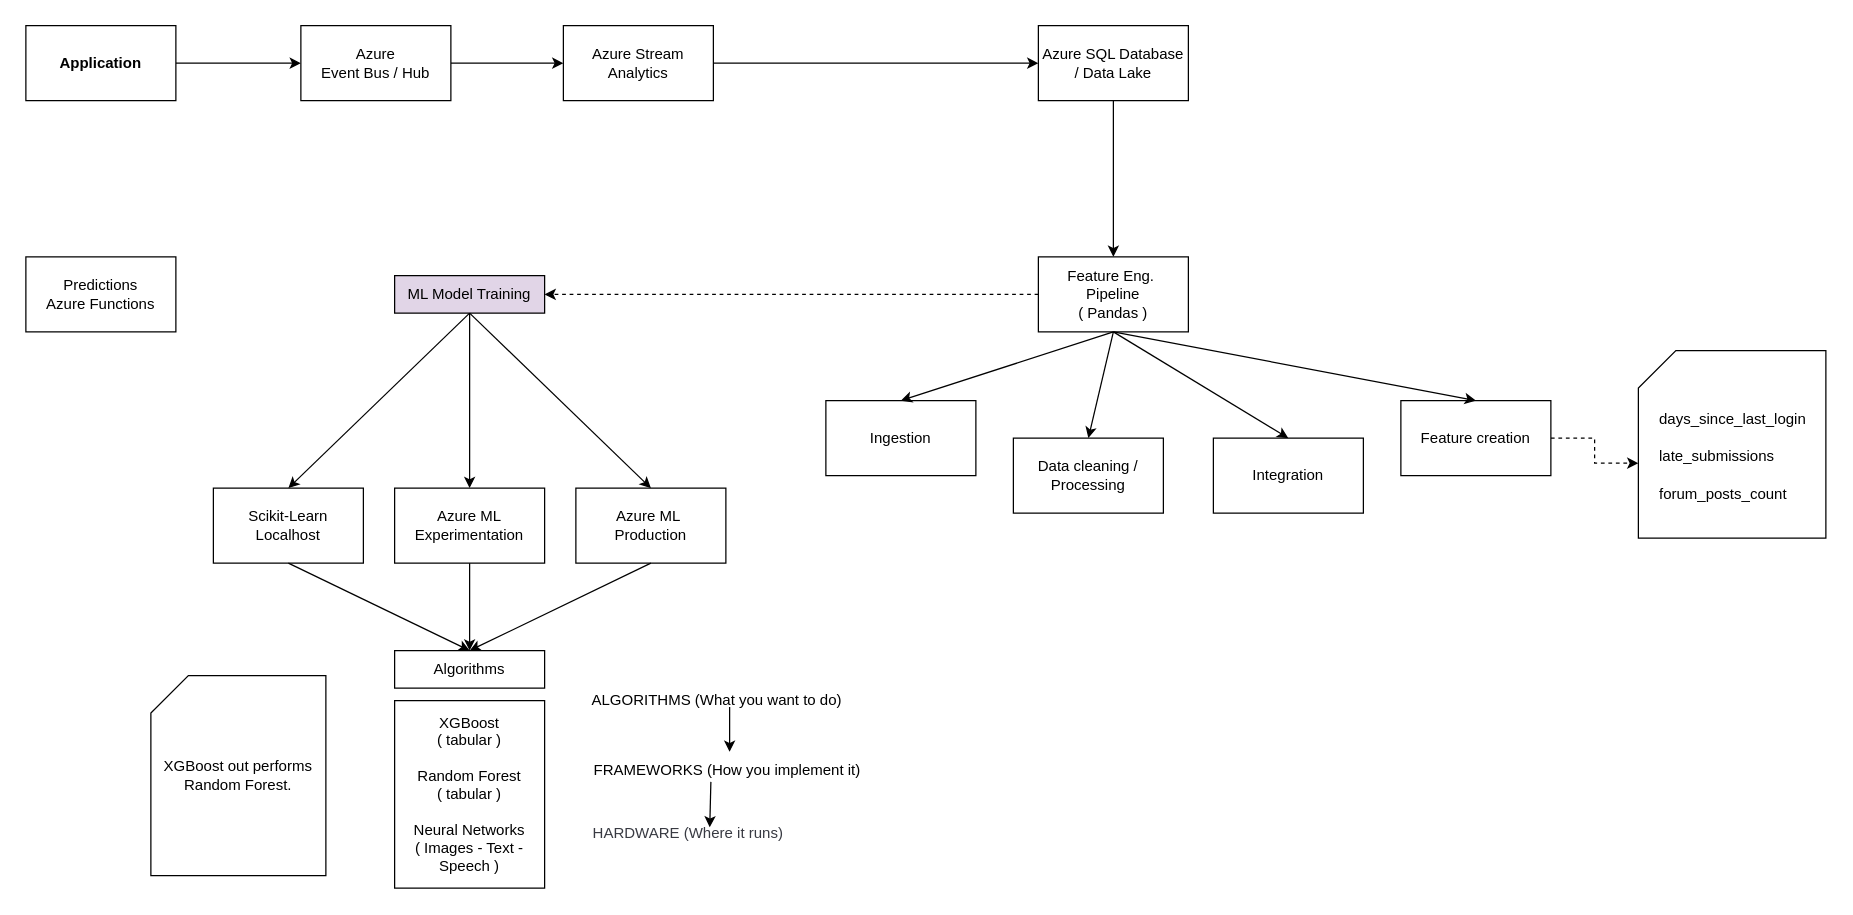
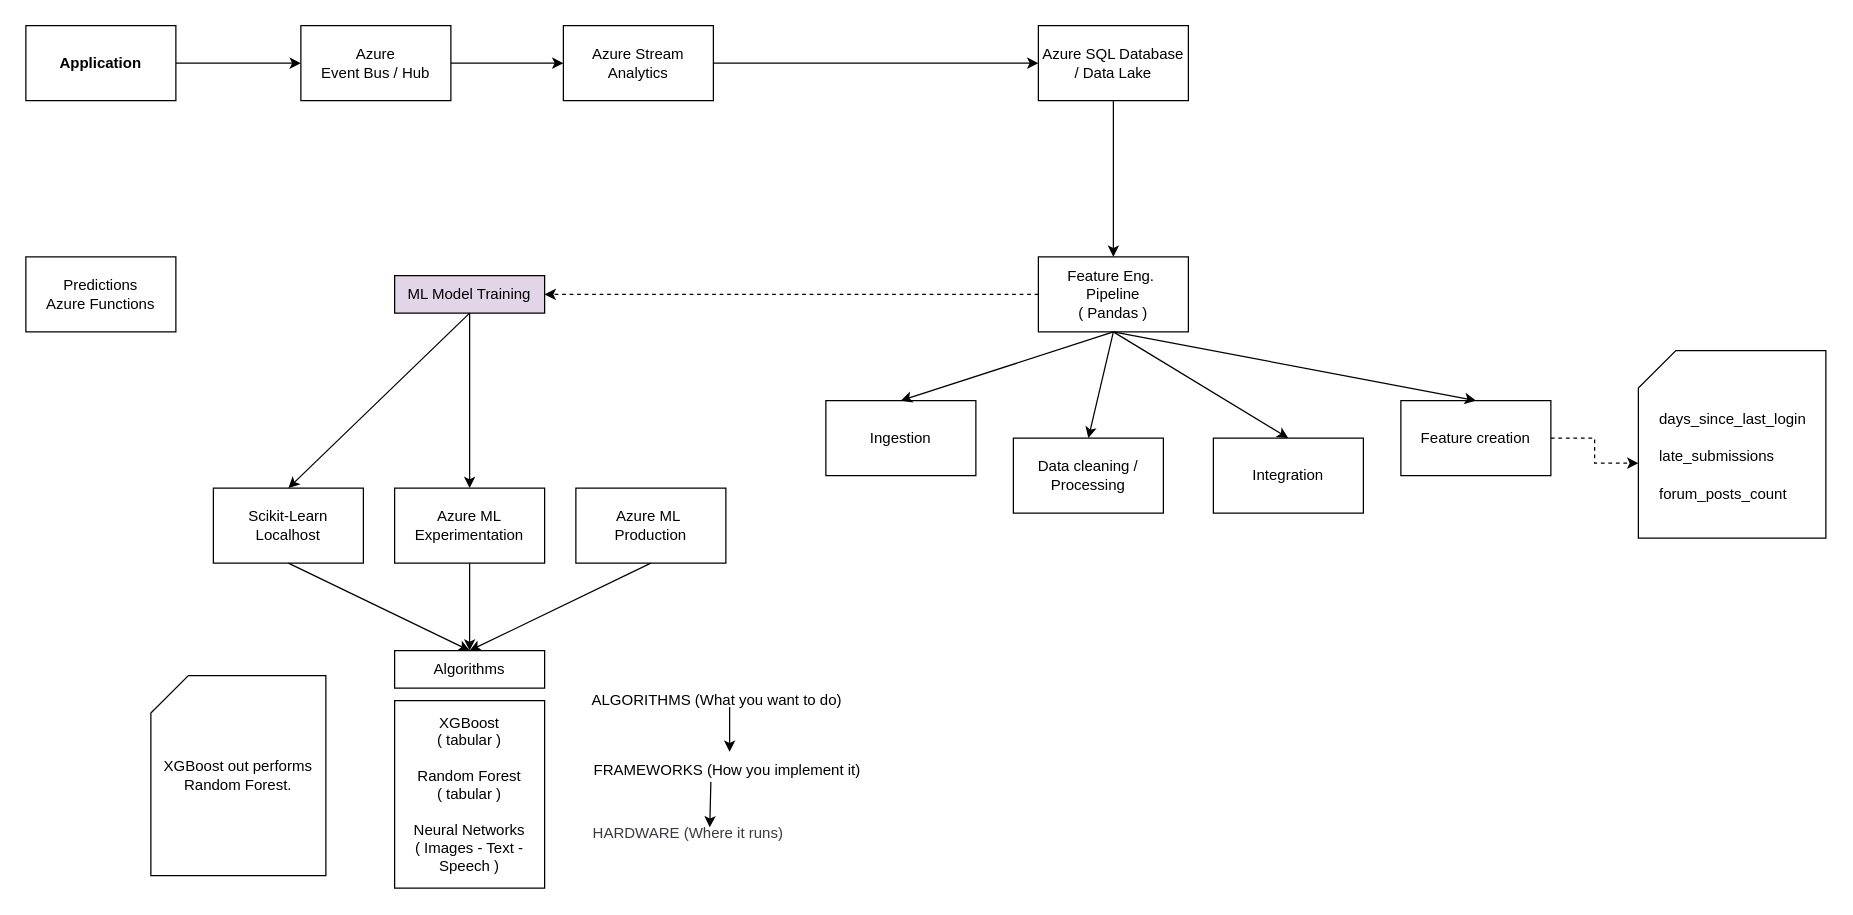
  <mxCell id="0" />
  <mxCell id="1" parent="0" />
  <mxCell id="2" style="edgeStyle=orthogonalEdgeStyle;rounded=0;orthogonalLoop=1;jettySize=auto;html=1;" edge="1" parent="1" source="3" target="5"><mxGeometry relative="1" as="geometry" /></mxCell>
  <mxCell id="3" value="&lt;b&gt;Application&lt;/b&gt;" style="rounded=0;whiteSpace=wrap;html=1;" vertex="1" parent="1"><mxGeometry x="20" y="20" width="120" height="60" as="geometry" /></mxCell>
  <mxCell id="4" style="edgeStyle=orthogonalEdgeStyle;rounded=0;orthogonalLoop=1;jettySize=auto;html=1;" edge="1" parent="1" source="5" target="7"><mxGeometry relative="1" as="geometry" /></mxCell>
  <mxCell id="5" value="&lt;div&gt;Azure&lt;/div&gt;Event Bus / Hub" style="rounded=0;whiteSpace=wrap;html=1;" vertex="1" parent="1"><mxGeometry x="240" y="20" width="120" height="60" as="geometry" /></mxCell>
  <mxCell id="6" style="edgeStyle=orthogonalEdgeStyle;rounded=0;orthogonalLoop=1;jettySize=auto;html=1;entryX=0;entryY=0.5;entryDx=0;entryDy=0;" edge="1" parent="1" source="7" target="9"><mxGeometry relative="1" as="geometry" /></mxCell>
  <mxCell id="7" value="Azure Stream Analytics" style="rounded=0;whiteSpace=wrap;html=1;" vertex="1" parent="1"><mxGeometry x="450" y="20" width="120" height="60" as="geometry" /></mxCell>
  <mxCell id="8" style="edgeStyle=orthogonalEdgeStyle;rounded=0;orthogonalLoop=1;jettySize=auto;html=1;entryX=0.5;entryY=0;entryDx=0;entryDy=0;" edge="1" parent="1" source="9" target="11"><mxGeometry relative="1" as="geometry" /></mxCell>
  <mxCell id="9" value="Azure SQL Database / Data Lake" style="rounded=0;whiteSpace=wrap;html=1;" vertex="1" parent="1"><mxGeometry x="830" y="20" width="120" height="60" as="geometry" /></mxCell>
  <mxCell id="10" style="edgeStyle=orthogonalEdgeStyle;rounded=0;orthogonalLoop=1;jettySize=auto;html=1;entryX=1;entryY=0.5;entryDx=0;entryDy=0;dashed=1;" edge="1" parent="1" source="11" target="12"><mxGeometry relative="1" as="geometry" /></mxCell>
  <mxCell id="11" value="Feature Eng.&amp;nbsp;&lt;br&gt;&lt;div&gt;&lt;span style=&quot;color: rgba(0, 0, 0, 0); font-family: monospace; font-size: 0px; text-align: start; text-wrap-mode: nowrap; background-color: transparent;&quot;&gt;%3CmxGraphModel%3E%3Croot%3E%3CmxCell%20id%3D%220%22%2F%3E%3CmxCell%20id%3D%221%22%20parent%3D%220%22%2F%3E%3CmxCell%20id%3D%222%22%20value%3D%22Azure%20SQL%20Database%20%2F%20Data%20Lake%22%20style%3D%22rounded%3D0%3BwhiteSpace%3Dwrap%3Bhtml%3D1%3B%22%20vertex%3D%221%22%20parent%3D%221%22%3E%3CmxGeometry%20x%3D%22670%22%20y%3D%22220%22%20width%3D%22120%22%20height%3D%2260%22%20as%3D%22geometry%22%2F%3E%3C%2FmxCell%3E%3C%2Froot%3E%3C%2FmxGraphModel%3E&lt;/span&gt;Pipeline&lt;/div&gt;&lt;div&gt;( Pandas )&lt;/div&gt;" style="rounded=0;whiteSpace=wrap;html=1;" vertex="1" parent="1"><mxGeometry x="830" y="205" width="120" height="60" as="geometry" /></mxCell>
  <mxCell id="12" value="ML Model Training" style="rounded=0;whiteSpace=wrap;html=1;fillColor=#e1d5e7;" vertex="1" parent="1"><mxGeometry x="315" y="220" width="120" height="30" as="geometry" /></mxCell>
  <mxCell id="13" value="Predictions&lt;br&gt;Azure Functions" style="rounded=0;whiteSpace=wrap;html=1;" vertex="1" parent="1"><mxGeometry x="20" y="205" width="120" height="60" as="geometry" /></mxCell>
  <mxCell id="14" value="Scikit-Learn&lt;div&gt;Localhost&lt;/div&gt;" style="rounded=0;whiteSpace=wrap;html=1;" vertex="1" parent="1"><mxGeometry x="170" y="390" width="120" height="60" as="geometry" /></mxCell>
  <mxCell id="15" value="Azure ML Experimentation" style="rounded=0;whiteSpace=wrap;html=1;" vertex="1" parent="1"><mxGeometry x="315" y="390" width="120" height="60" as="geometry" /></mxCell>
  <mxCell id="16" value="Azure ML&amp;nbsp;&lt;div&gt;Production&lt;/div&gt;" style="rounded=0;whiteSpace=wrap;html=1;" vertex="1" parent="1"><mxGeometry x="460" y="390" width="120" height="60" as="geometry" /></mxCell>
  <mxCell id="17" value="Ingestion" style="rounded=0;whiteSpace=wrap;html=1;" vertex="1" parent="1"><mxGeometry x="660" y="320" width="120" height="60" as="geometry" /></mxCell>
  <mxCell id="18" value="Data cleaning / Processing" style="rounded=0;whiteSpace=wrap;html=1;" vertex="1" parent="1"><mxGeometry x="810" y="350" width="120" height="60" as="geometry" /></mxCell>
  <mxCell id="19" value="Integration" style="rounded=0;whiteSpace=wrap;html=1;" vertex="1" parent="1"><mxGeometry x="970" y="350" width="120" height="60" as="geometry" /></mxCell>
  <mxCell id="20" style="edgeStyle=orthogonalEdgeStyle;rounded=0;orthogonalLoop=1;jettySize=auto;html=1;entryX=0;entryY=0;entryDx=0;entryDy=90;entryPerimeter=0;dashed=1;" edge="1" parent="1" source="21" target="30"><mxGeometry relative="1" as="geometry"><mxPoint x="1290" y="380" as="targetPoint" /></mxGeometry></mxCell>
  <mxCell id="21" value="Feature creation" style="rounded=0;whiteSpace=wrap;html=1;" vertex="1" parent="1"><mxGeometry x="1120" y="320" width="120" height="60" as="geometry" /></mxCell>
  <mxCell id="22" value="" style="endArrow=classic;html=1;rounded=0;exitX=0.5;exitY=1;exitDx=0;exitDy=0;entryX=0.5;entryY=0;entryDx=0;entryDy=0;" edge="1" parent="1" source="12" target="14"><mxGeometry width="50" height="50" relative="1" as="geometry"><mxPoint x="410" y="320" as="sourcePoint" /><mxPoint x="330" y="360" as="targetPoint" /></mxGeometry></mxCell>
  <mxCell id="23" value="" style="endArrow=classic;html=1;rounded=0;exitX=0.5;exitY=1;exitDx=0;exitDy=0;" edge="1" parent="1" source="12" target="15"><mxGeometry width="50" height="50" relative="1" as="geometry"><mxPoint x="375" y="380" as="sourcePoint" /><mxPoint x="230" y="520" as="targetPoint" /></mxGeometry></mxCell>
- <mxCell id="24" value="" style="endArrow=classic;html=1;rounded=0;exitX=0.5;exitY=1;exitDx=0;exitDy=0;entryX=0.5;entryY=0;entryDx=0;entryDy=0;" edge="1" parent="1" source="12" target="16"><mxGeometry width="50" height="50" relative="1" as="geometry"><mxPoint x="380" y="340" as="sourcePoint" /><mxPoint x="380" y="480" as="targetPoint" /></mxGeometry></mxCell>
  <mxCell id="25" value="" style="endArrow=classic;html=1;rounded=0;exitX=0.5;exitY=1;exitDx=0;exitDy=0;entryX=0.5;entryY=0;entryDx=0;entryDy=0;" edge="1" parent="1" source="11" target="17"><mxGeometry width="50" height="50" relative="1" as="geometry"><mxPoint x="500" y="360" as="sourcePoint" /><mxPoint x="645" y="500" as="targetPoint" /></mxGeometry></mxCell>
  <mxCell id="26" value="" style="endArrow=classic;html=1;rounded=0;exitX=0.5;exitY=1;exitDx=0;exitDy=0;entryX=0.5;entryY=0;entryDx=0;entryDy=0;" edge="1" parent="1" source="11" target="18"><mxGeometry width="50" height="50" relative="1" as="geometry"><mxPoint x="880" y="320" as="sourcePoint" /><mxPoint x="710" y="375" as="targetPoint" /></mxGeometry></mxCell>
  <mxCell id="27" value="" style="endArrow=classic;html=1;rounded=0;exitX=0.5;exitY=1;exitDx=0;exitDy=0;entryX=0.5;entryY=0;entryDx=0;entryDy=0;" edge="1" parent="1" source="11" target="19"><mxGeometry width="50" height="50" relative="1" as="geometry"><mxPoint x="880" y="350" as="sourcePoint" /><mxPoint x="860" y="435" as="targetPoint" /></mxGeometry></mxCell>
  <mxCell id="28" value="" style="endArrow=classic;html=1;rounded=0;exitX=0.5;exitY=1;exitDx=0;exitDy=0;entryX=0.5;entryY=0;entryDx=0;entryDy=0;" edge="1" parent="1" source="11" target="21"><mxGeometry width="50" height="50" relative="1" as="geometry"><mxPoint x="1030" y="350" as="sourcePoint" /><mxPoint x="1170" y="435" as="targetPoint" /></mxGeometry></mxCell>
  <mxCell id="29" value="" style="group" vertex="1" connectable="0" parent="1"><mxGeometry x="1310" y="280" width="150" height="150" as="geometry" /></mxCell>
  <mxCell id="30" value="" style="shape=card;whiteSpace=wrap;html=1;" vertex="1" parent="29"><mxGeometry width="150" height="150" as="geometry" /></mxCell>
  <mxCell id="31" value="days_since_last_login" style="text;html=1;align=left;verticalAlign=middle;whiteSpace=wrap;rounded=0;" vertex="1" parent="29"><mxGeometry x="15" y="40" width="90" height="30" as="geometry" /></mxCell>
  <mxCell id="32" value="late_submissions" style="text;html=1;align=left;verticalAlign=middle;whiteSpace=wrap;rounded=0;" vertex="1" parent="29"><mxGeometry x="15" y="70" width="60" height="30" as="geometry" /></mxCell>
  <mxCell id="33" value="forum_posts_count" style="text;html=1;align=left;verticalAlign=middle;whiteSpace=wrap;rounded=0;" vertex="1" parent="29"><mxGeometry x="15" y="100" width="60" height="30" as="geometry" /></mxCell>
  <mxCell id="34" value="XGBoost&lt;div&gt;( tabular )&lt;br&gt;&lt;br&gt;Random Forest&lt;div&gt;( tabular )&lt;/div&gt;&lt;div&gt;&lt;br&gt;&lt;/div&gt;&lt;div&gt;Neural Networks&lt;/div&gt;&lt;div&gt;( Images - Text - Speech )&lt;/div&gt;&lt;/div&gt;" style="rounded=0;whiteSpace=wrap;html=1;" vertex="1" parent="1"><mxGeometry x="315" y="560" width="120" height="150" as="geometry" /></mxCell>
  <mxCell id="35" value="" style="endArrow=classic;html=1;rounded=0;exitX=0.5;exitY=1;exitDx=0;exitDy=0;entryX=0.5;entryY=0;entryDx=0;entryDy=0;" edge="1" parent="1" source="14" target="39"><mxGeometry width="50" height="50" relative="1" as="geometry"><mxPoint x="425" y="330" as="sourcePoint" /><mxPoint x="340" y="520" as="targetPoint" /></mxGeometry></mxCell>
  <mxCell id="36" value="" style="endArrow=classic;html=1;rounded=0;exitX=0.5;exitY=1;exitDx=0;exitDy=0;entryX=0.5;entryY=0;entryDx=0;entryDy=0;" edge="1" parent="1" source="15" target="39"><mxGeometry width="50" height="50" relative="1" as="geometry"><mxPoint x="360" y="500" as="sourcePoint" /><mxPoint x="370" y="510" as="targetPoint" /></mxGeometry></mxCell>
  <mxCell id="37" value="" style="endArrow=classic;html=1;rounded=0;exitX=0.5;exitY=1;exitDx=0;exitDy=0;entryX=0.5;entryY=0;entryDx=0;entryDy=0;" edge="1" parent="1" source="16" target="39"><mxGeometry width="50" height="50" relative="1" as="geometry"><mxPoint x="370" y="530" as="sourcePoint" /><mxPoint x="400" y="510" as="targetPoint" /></mxGeometry></mxCell>
  <mxCell id="38" value="XGBoost out performs Random Forest." style="shape=card;whiteSpace=wrap;html=1;" vertex="1" parent="1"><mxGeometry x="120" y="540" width="140" height="160" as="geometry" /></mxCell>
  <mxCell id="39" value="Algorithms" style="rounded=0;whiteSpace=wrap;html=1;" vertex="1" parent="1"><mxGeometry x="315" y="520" width="120" height="30" as="geometry" /></mxCell>
  <mxCell id="40" value="ALGORITHMS (What you want to do)" style="text;html=1;align=center;verticalAlign=middle;whiteSpace=wrap;rounded=0;" vertex="1" parent="1"><mxGeometry x="468" y="545" width="210" height="30" as="geometry" /></mxCell>
  <mxCell id="41" value="FRAMEWORKS (How you implement it)&amp;nbsp;" style="text;html=1;align=center;verticalAlign=middle;whiteSpace=wrap;rounded=0;container=1;" vertex="1" parent="1"><mxGeometry x="468" y="601" width="230" height="30" as="geometry" /></mxCell>
  <mxCell id="42" value="&lt;div class=&quot;relative group/copy bg-bg-000/50 border-0.5 border-border-400 rounded-lg&quot;&gt;&lt;pre style=&quot;background: transparent; color: rgb(56, 58, 66); font-family: var(--font-mono); direction: ltr; text-align: left; word-spacing: normal; word-break: normal; line-height: 1.5; tab-size: 2; hyphens: none; padding: 1em; margin: 0.5em 0px; overflow: auto; border-radius: 0.3em;&quot; class=&quot;code-block__code !my-0 !rounded-lg !text-sm !leading-relaxed&quot;&gt;&lt;code style=&quot;background: transparent; font-family: var(--font-mono); direction: ltr; text-wrap-mode: wrap; word-spacing: normal; word-break: normal; line-height: 1.5; tab-size: 2; hyphens: none;&quot;&gt;HARDWARE (Where it runs)&lt;/code&gt;&lt;/pre&gt;&lt;/div&gt;&lt;br/&gt;&lt;h2 class=&quot;text-xl font-bold text-text-100 mt-1 -mb-0.5&quot;&gt;&lt;/h2&gt;" style="text;html=1;align=center;verticalAlign=middle;whiteSpace=wrap;rounded=0;" vertex="1" parent="1"><mxGeometry x="460" y="665" width="180" height="30" as="geometry" /></mxCell>
  <mxCell id="43" value="" style="endArrow=classic;html=1;rounded=0;" edge="1" parent="1" target="41"><mxGeometry width="50" height="50" relative="1" as="geometry"><mxPoint x="583" y="565" as="sourcePoint" /><mxPoint x="448" y="565" as="targetPoint" /></mxGeometry></mxCell>
  <mxCell id="44" value="" style="endArrow=classic;html=1;rounded=0;entryX=0.595;entryY=-0.121;entryDx=0;entryDy=0;entryPerimeter=0;" edge="1" parent="1" target="42"><mxGeometry width="50" height="50" relative="1" as="geometry"><mxPoint x="568" y="625" as="sourcePoint" /><mxPoint x="578" y="621" as="targetPoint" /></mxGeometry></mxCell>
